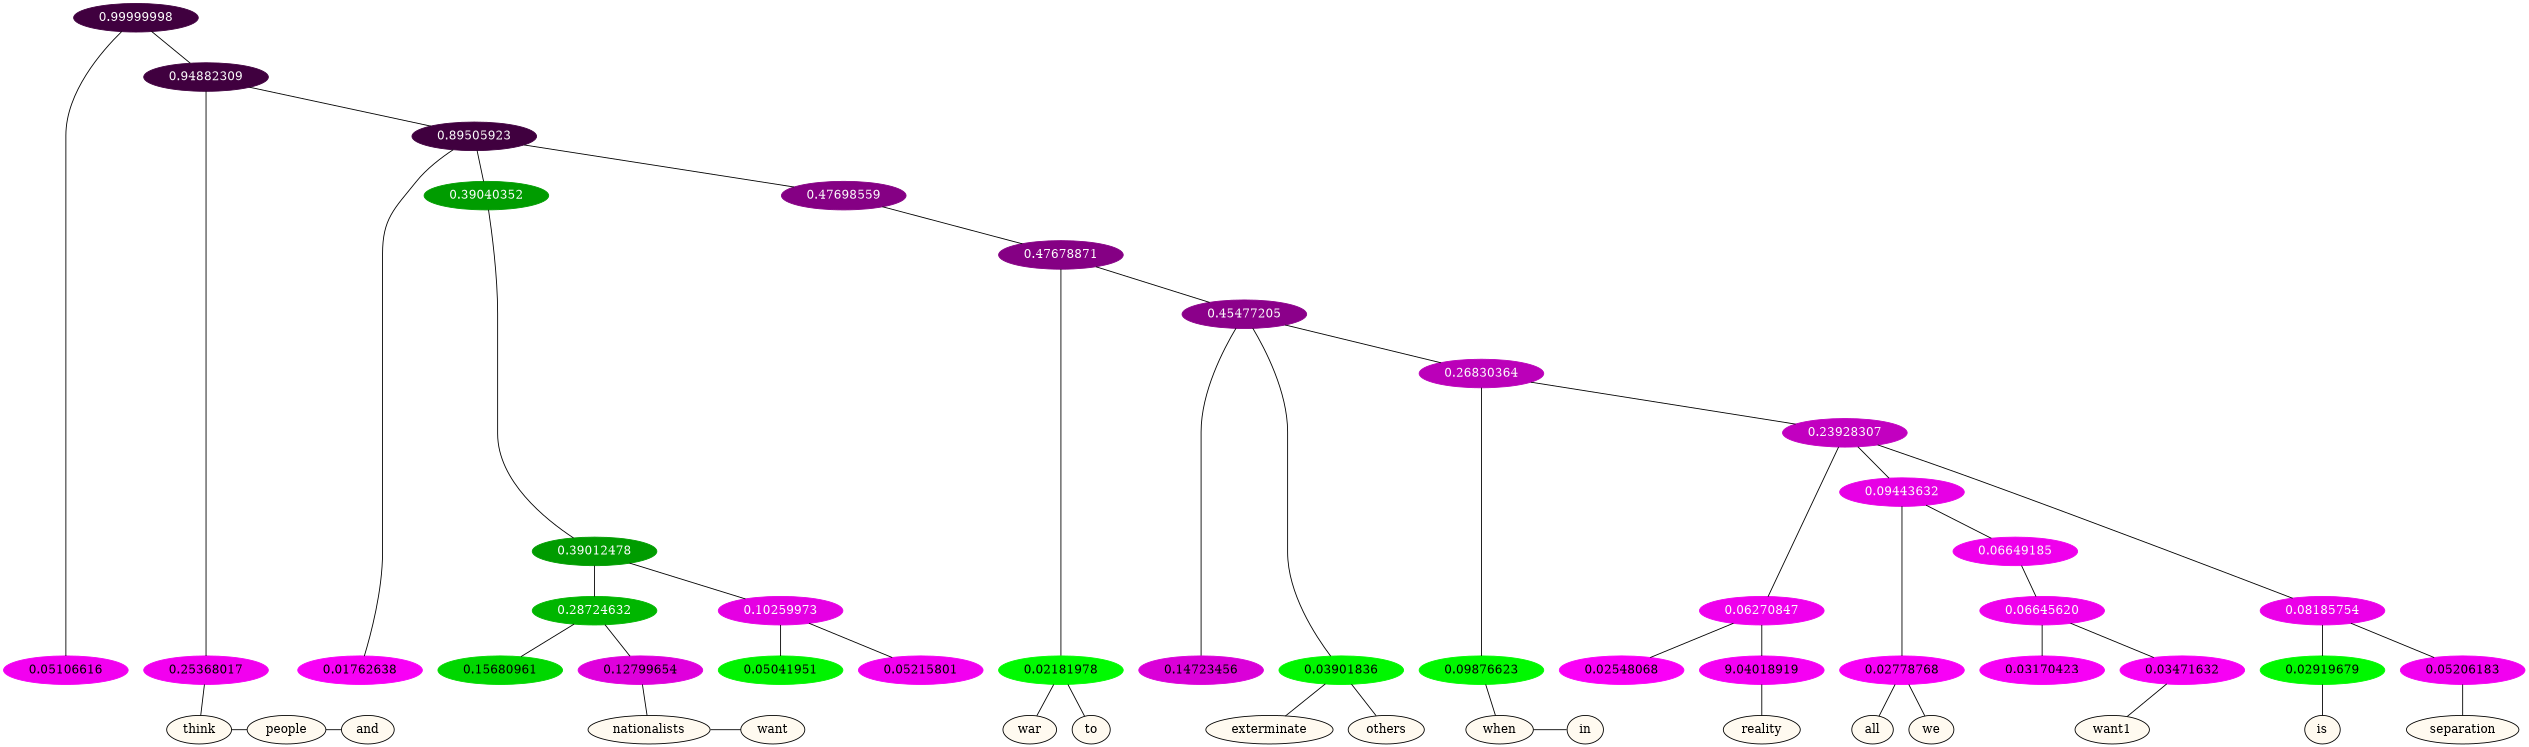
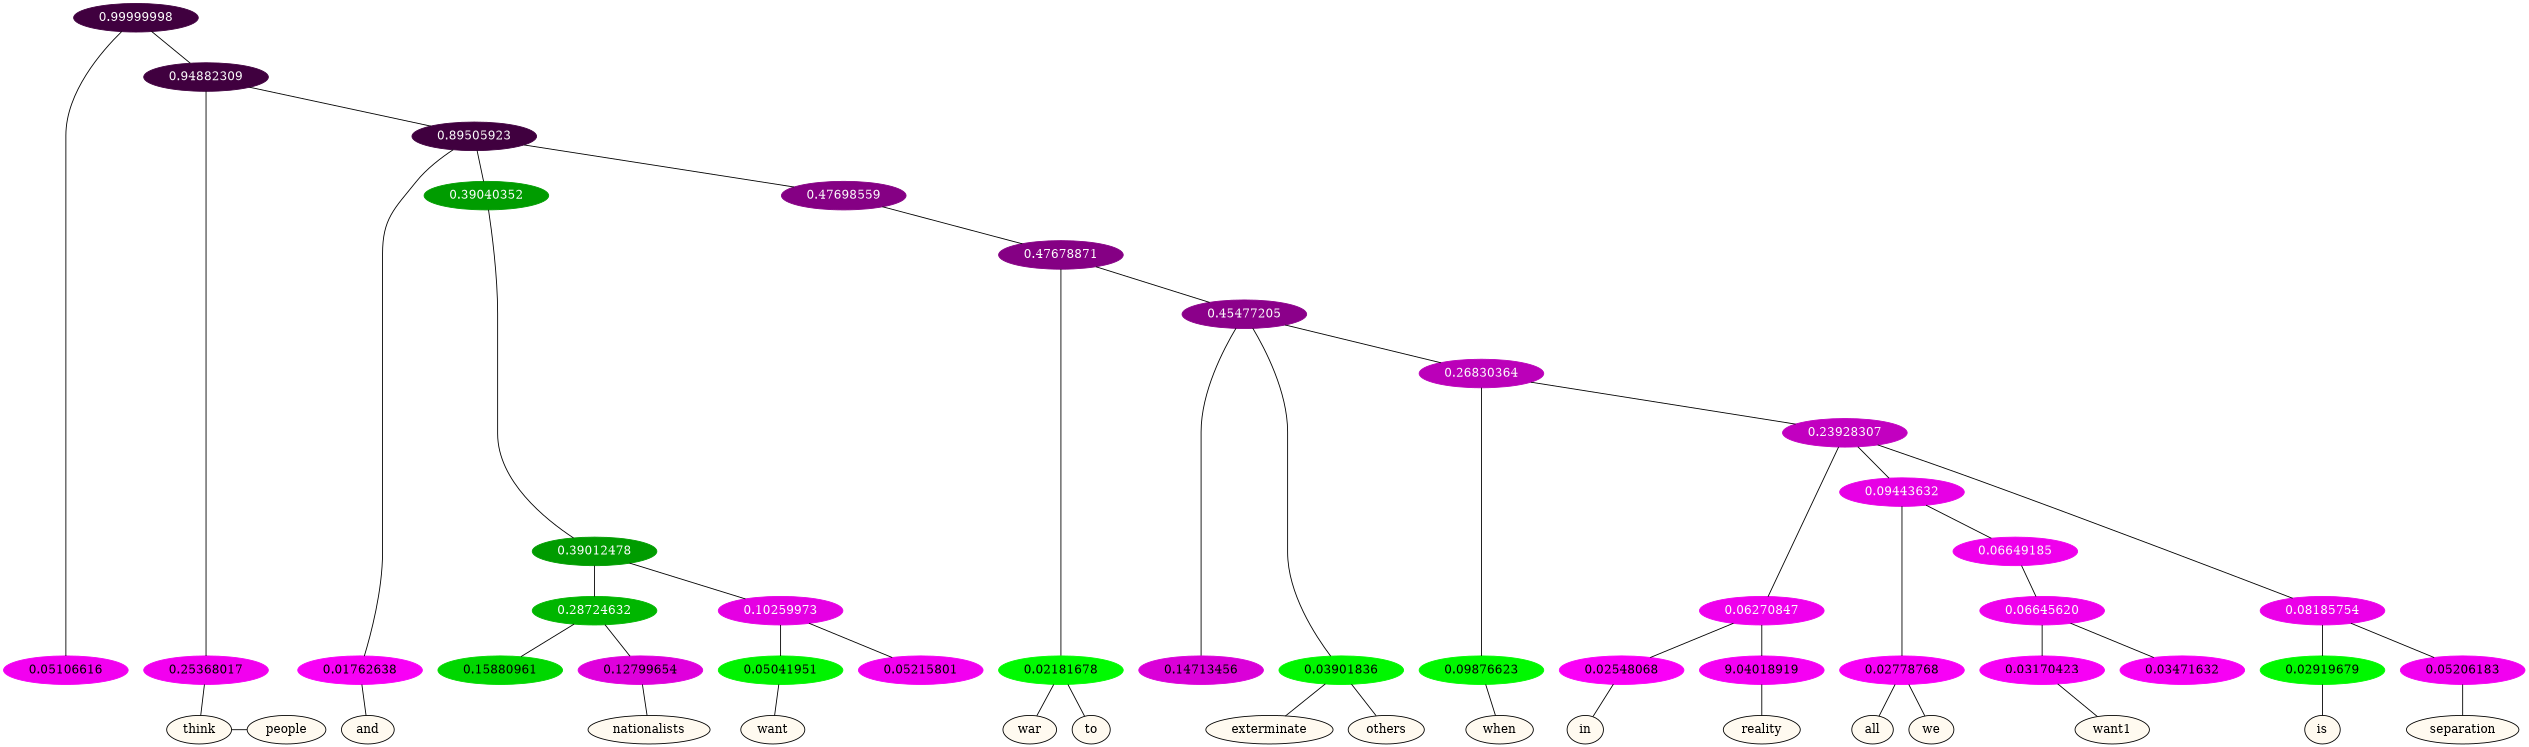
  graph {
    node [color=black format=png nodesep=0.001 ordering=out overlap_scaling=0.01 ranksep=0.001 style=filled fontcolor=black]
    n1 [fillcolor=floralwhite height=0.15 label=people style="filled,solid" width=0.15 fontcolor=""]
    n2 [fillcolor=floralwhite height=0.15 label=think style="filled,solid" width=0.15 fontcolor=""]
    n3 [fillcolor=floralwhite height=0.15 label=nationalists style="filled,solid" width=0.15 fontcolor=""]
    n4 [fillcolor=floralwhite height=0.15 label=want style="filled,solid" width=0.15 fontcolor=""]
    n5 [fillcolor=floralwhite height=0.15 label=war style="filled,solid" width=0.15 fontcolor=""]
    n6 [fillcolor=floralwhite height=0.15 label=and style="filled,solid" width=0.15 fontcolor=""]
    n7 [fillcolor=floralwhite height=0.15 label=to style="filled,solid" width=0.15 fontcolor=""]
    n8 [fillcolor=floralwhite height=0.15 label=exterminate style="filled,solid" width=0.15 fontcolor=""]
    n9 [fillcolor=floralwhite height=0.15 label=others style="filled,solid" width=0.15 fontcolor=""]
    n10 [fillcolor=floralwhite height=0.15 label=when style="filled,solid" width=0.15 fontcolor=""]
    n11 [fillcolor=floralwhite height=0.15 label=in style="filled,solid" width=0.15 fontcolor=""]
    n12 [fillcolor=floralwhite height=0.15 label=reality style="filled,solid" width=0.15 fontcolor=""]
    n13 [fillcolor=floralwhite height=0.15 label=all style="filled,solid" width=0.15 fontcolor=""]
    n14 [fillcolor=floralwhite height=0.15 label=we style="filled,solid" width=0.15 fontcolor=""]
    n15 [fillcolor=floralwhite height=0.15 label=want1 style="filled,solid" width=0.15 fontcolor=""]
    n16 [fillcolor=floralwhite height=0.15 label=is style="filled,solid" width=0.15 fontcolor=""]
    n17 [fillcolor=floralwhite height=0.15 label=separation style="filled,solid" width=0.15 fontcolor=""]
    n18 [color="0.835 1.000 0.949" height=0.15 label=0.05106616 width=0.15]
    n19 [color="0.835 1.000 0.946" height=0.15 label=0.25368017 width=0.15]
-   n20 [color="0.334 1.000 0.841" height=0.15 label=0.15680961 width=0.15]
+   n20 [color="0.334 1.000 0.841" height=0.15 label=0.15880961 width=0.15]
    n21 [color="0.835 1.000 0.872" height=0.15 label=0.12799654 width=0.15]
    n22 [color="0.334 1.000 0.950" height=0.15 label=0.05041951 width=0.15]
    n23 [color="0.835 1.000 0.948" height=0.15 label=0.05215801 width=0.15]
    n24 [color="0.835 1.000 0.972" height=0.15 label=0.01762638 width=0.15]
-   n25 [color="0.334 1.000 0.978" height=0.15 label=0.02181978 width=0.15]
-   n26 [color="0.835 1.000 0.853" height=0.15 label=0.14723456 width=0.15]
+   n25 [color="0.334 1.000 0.978" height=0.15 label=0.02181678 width=0.15]
+   n26 [color="0.835 1.000 0.853" height=0.15 label=0.14713456 width=0.15]
    n27 [color="0.334 1.000 0.961" height=0.15 label=0.03901836 width=0.15]
    n28 [color="0.334 1.000 0.971" height=0.15 label=0.09876623 width=0.15]
    n29 [color="0.835 1.000 0.978" height=0.15 label=0.02548068 width=0.15]
    n30 [color="0.835 1.000 0.960" height=0.15 label=9.04018919 width=0.15]
    n31 [color="0.835 1.000 0.972" height=0.15 label=0.02778768 width=0.15]
    n32 [color="0.835 1.000 0.968" height=0.15 label=0.03170423 width=0.15]
    n33 [color="0.835 1.000 0.965" height=0.15 label=0.03471632 width=0.15]
    n34 [color="0.334 1.000 0.971" height=0.15 label=0.02919679 width=0.15]
    n35 [color="0.835 1.000 0.948" height=0.15 label=0.05206183 width=0.15]
    n36 [color="0.835 1.000 0.250" fontcolor=grey99 height=0.15 label=0.99999998 width=0.15]
    n37 [color="0.835 1.000 0.250" fontcolor=grey99 height=0.15 label=0.94882309 width=0.15]
    n38 [color="0.835 1.000 0.250" fontcolor=grey99 height=0.15 label=0.89505923 width=0.15]
    n39 [color="0.334 1.000 0.610" fontcolor=grey99 height=0.15 label=0.39040352 width=0.15]
    n40 [color="0.835 1.000 0.523" fontcolor=grey99 height=0.15 label=0.47698559 width=0.15]
    n41 [color="0.334 1.000 0.610" fontcolor=grey99 height=0.15 label=0.39012478 width=0.15]
    n42 [color="0.835 1.000 0.523" fontcolor=grey99 height=0.15 label=0.47678871 width=0.15]
    n43 [color="0.334 1.000 0.713" fontcolor=grey99 height=0.15 label=0.28724632 width=0.15]
    n44 [color="0.835 1.000 0.897" fontcolor=grey99 height=0.15 label=0.10259973 width=0.15]
    n45 [color="0.835 1.000 0.545" fontcolor=grey99 height=0.15 label=0.45477205 width=0.15]
    n46 [color="0.835 1.000 0.732" fontcolor=grey99 height=0.15 label=0.26830364 width=0.15]
    n47 [color="0.835 1.000 0.761" fontcolor=grey99 height=0.15 label=0.23928307 width=0.15]
    n48 [color="0.835 1.000 0.937" fontcolor=grey99 height=0.15 label=0.06270847 width=0.15]
    n49 [color="0.835 1.000 0.906" fontcolor=grey99 height=0.15 label=0.09443632 width=0.15]
    n50 [color="0.835 1.000 0.918" fontcolor=grey99 height=0.15 label=0.08185754 width=0.15]
    n51 [color="0.835 1.000 0.934" fontcolor=grey99 height=0.15 label=0.06649185 width=0.15]
    n52 [color="0.835 1.000 0.934" fontcolor=grey99 height=0.15 label=0.06645620 width=0.15]
    subgraph sub_1 {
      rank=same
      n1
      n2
      n3
      n4
      n5
      n6
      n7
      n8
      n9
      n10
      n11
      n12
      n13
      n14
      n15
      n16
      n17
    }
    subgraph sub_2 {
      rank=same
      n18
      n19
      n20
      n21
      n22
      n23
      n24
      n25
      n26
      n27
      n28
      n29
      n30
      n31
      n32
      n33
      n34
      n35
    }
    n2 -- n1
    n19 -- n2
    n21 -- n3
-   n3 -- n4
-   n1 -- n6
+   n22 -- n4
+   n24 -- n6
    n25 -- n5
    n25 -- n7
    n27 -- n8
    n27 -- n9
    n28 -- n10
-   n10 -- n11
+   n29 -- n11
    n30 -- n12
    n31 -- n13
    n31 -- n14
-   n33 -- n15
+   n32 -- n15
    n34 -- n16
    n35 -- n17
    n36 -- n18
    n36 -- n37
    n37 -- n19
    n37 -- n38
    n38 -- n24
    n38 -- n39
    n38 -- n40
    n39 -- n41
    n40 -- n42
    n41 -- n43
    n41 -- n44
    n42 -- n25
    n42 -- n45
    n43 -- n20
    n43 -- n21
    n44 -- n22
    n44 -- n23
    n45 -- n26
    n45 -- n27
    n45 -- n46
    n46 -- n28
    n46 -- n47
    n47 -- n48
    n47 -- n49
    n47 -- n50
    n48 -- n29
    n48 -- n30
    n49 -- n31
    n49 -- n51
    n50 -- n34
    n50 -- n35
    n51 -- n52
    n52 -- n32
    n52 -- n33
  }
